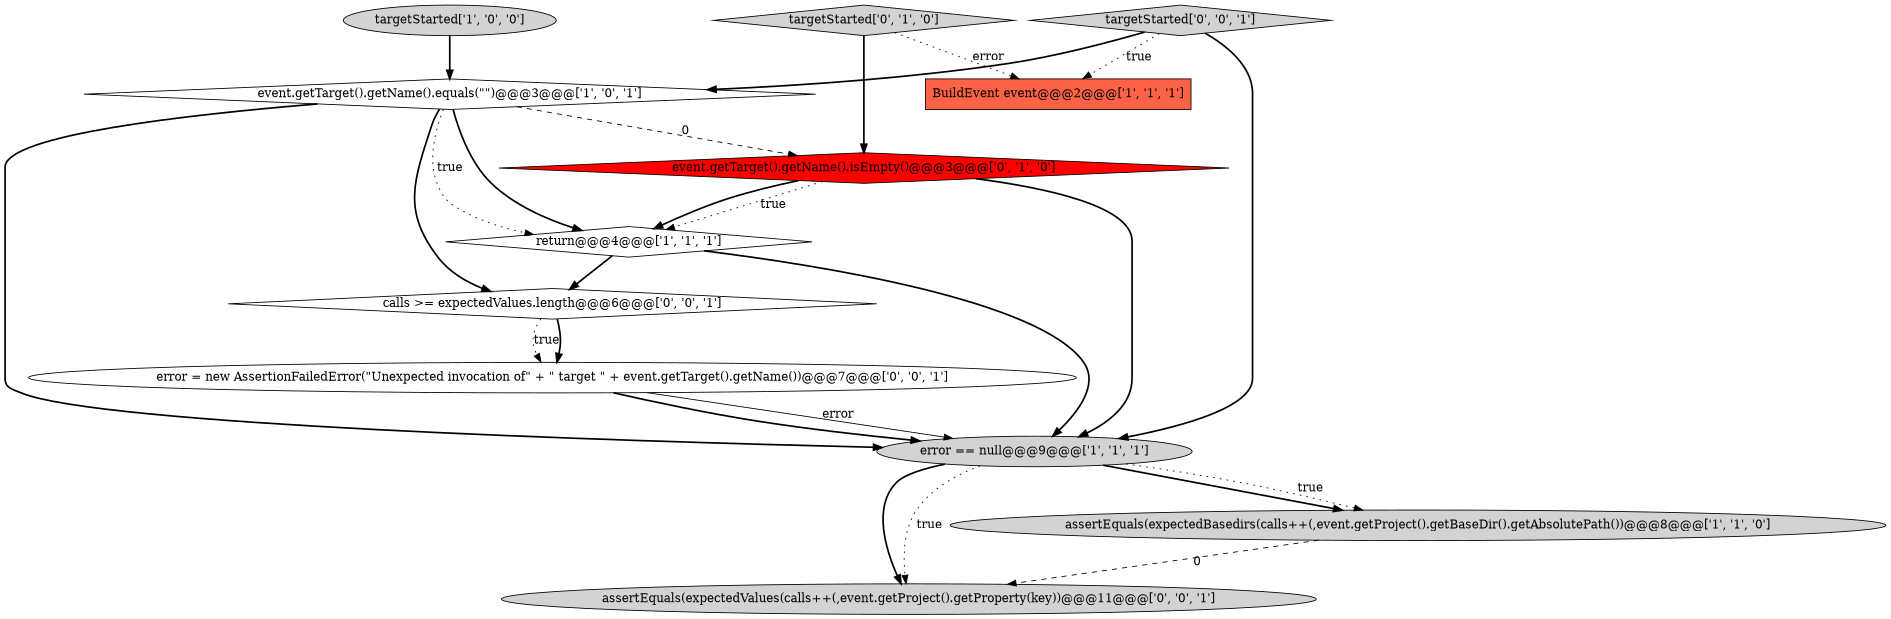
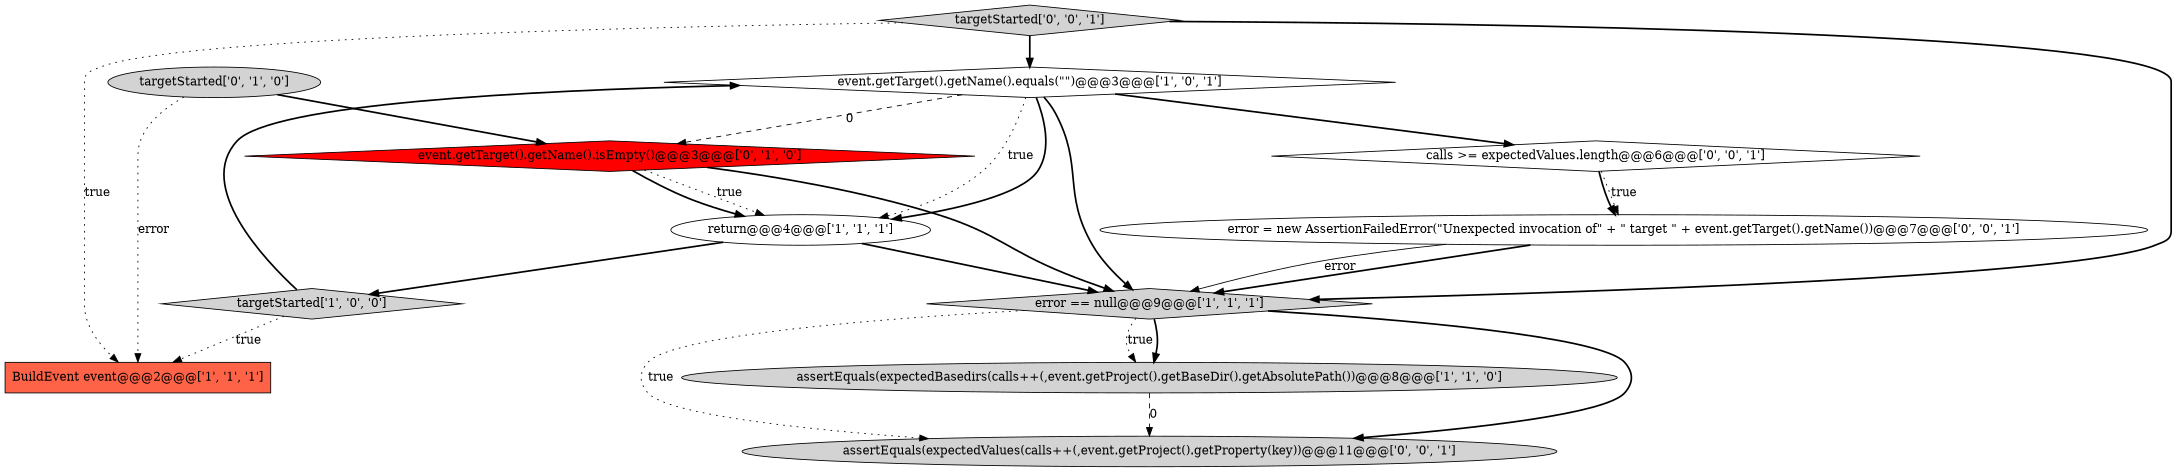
  digraph {
    node [fillcolor=lightgray shape=diamond style=filled]
    edge [style=bold]
    n1 [fillcolor=white label="calls >= expectedValues.length@@@6@@@['0', '0', '1']"]
    n2 [fillcolor=white label="error = new AssertionFailedError(\"Unexpected invocation of\" + \" target \" + event.getTarget().getName())@@@7@@@['0', '0', '1']" shape=ellipse]
-   n3 [label="error == null@@@9@@@['1', '1', '1']" shape=ellipse]
+   n3 [label="error == null@@@9@@@['1', '1', '1']"]
    n4 [label="assertEquals(expectedBasedirs(calls++(,event.getProject().getBaseDir().getAbsolutePath())@@@8@@@['1', '1', '0']" shape=ellipse]
    n5 [label="assertEquals(expectedValues(calls++(,event.getProject().getProperty(key))@@@11@@@['0', '0', '1']" shape=ellipse]
-   n6 [label="targetStarted['1', '0', '0']" shape=ellipse]
+   n6 [label="targetStarted['1', '0', '0']"]
    n7 [fillcolor=tomato label="BuildEvent event@@@2@@@['1', '1', '1']" shape=box]
    n8 [fillcolor=white label="event.getTarget().getName().equals(\"\")@@@3@@@['1', '0', '1']"]
    n9 [fillcolor=red label="event.getTarget().getName().isEmpty()@@@3@@@['0', '1', '0']"]
-   n10 [fillcolor=white label="return@@@4@@@['1', '1', '1']"]
-   n11 [label="targetStarted['0', '1', '0']"]
+   n10 [fillcolor=white label="return@@@4@@@['1', '1', '1']" shape=ellipse]
+   n11 [label="targetStarted['0', '1', '0']" shape=ellipse]
    n12 [label="targetStarted['0', '0', '1']"]
    n1 -> n2 [label=true style=dotted]
    n1 -> n2
    n2 -> n3
    n2 -> n3 [label=error style=solid]
    n3 -> n4
    n3 -> n4 [label=true style=dotted]
    n3 -> n5
    n3 -> n5 [label=true style=dotted]
    n4 -> n5 [label=0 style=dashed]
+   n6 -> n7 [label=true style=dotted]
    n6 -> n8
    n8 -> n1
    n8 -> n3
    n8 -> n9 [label=0 style=dashed]
    n8 -> n10 [label=true style=dotted]
    n8 -> n10
    n9 -> n3
    n9 -> n10 [label=true style=dotted]
    n9 -> n10
-   n10 -> n1
+   n10 -> n6
    n10 -> n3
    n11 -> n7 [label=error style=dotted]
    n11 -> n9
    n12 -> n3
    n12 -> n7 [label=true style=dotted]
    n12 -> n8
  }
